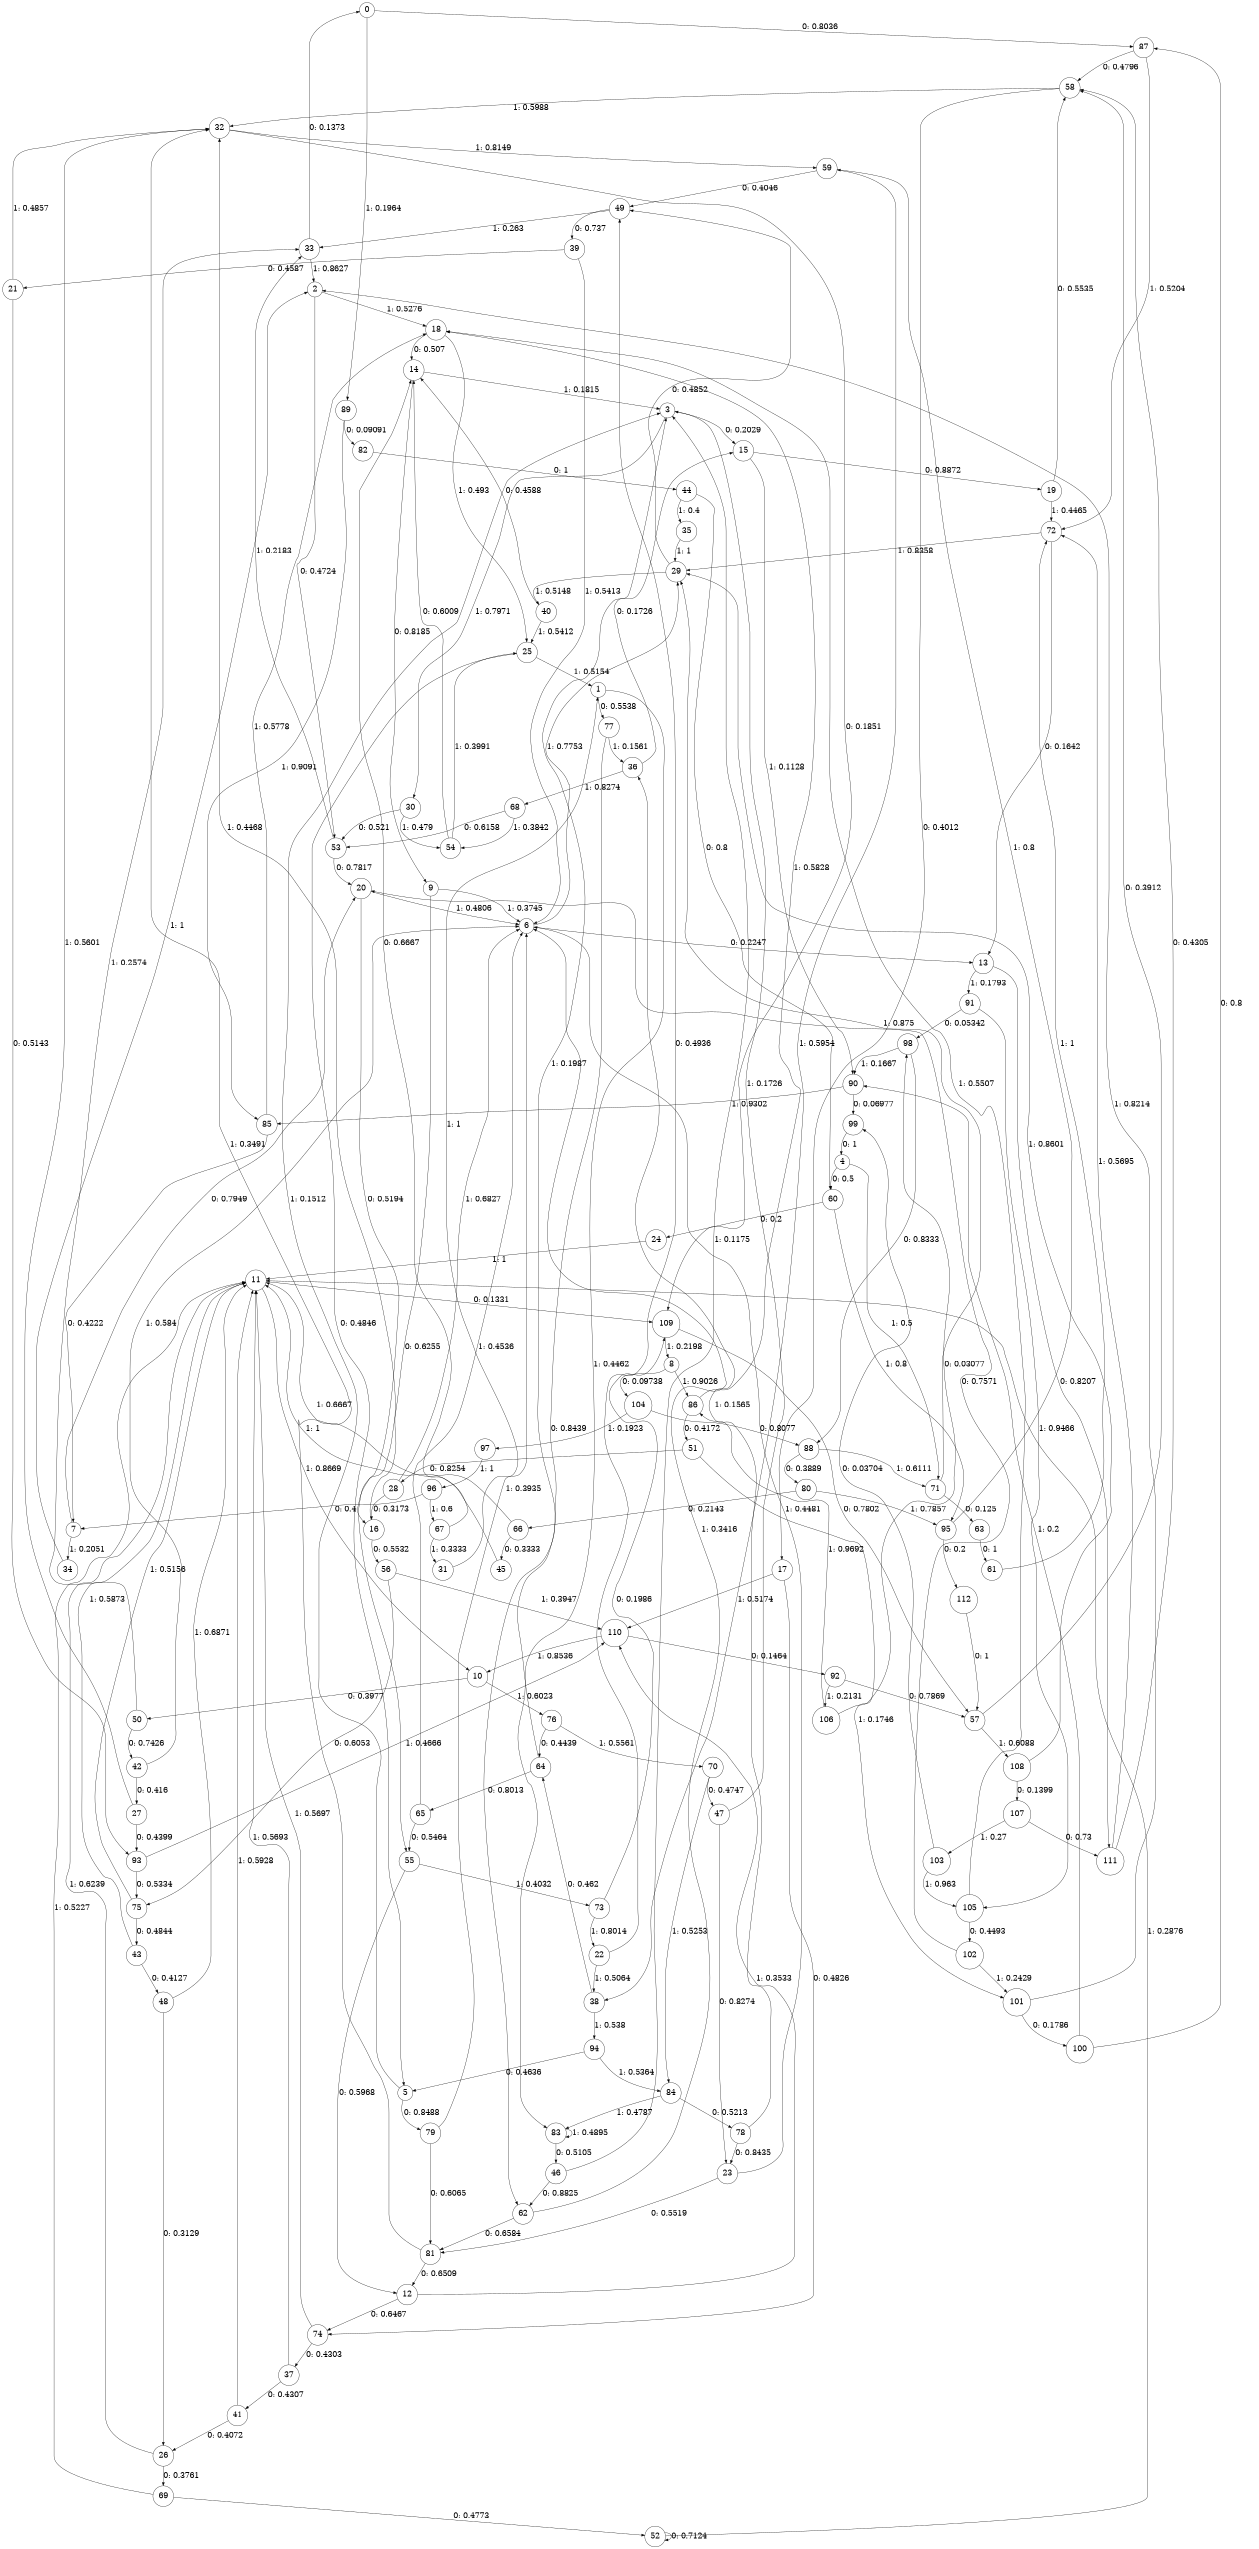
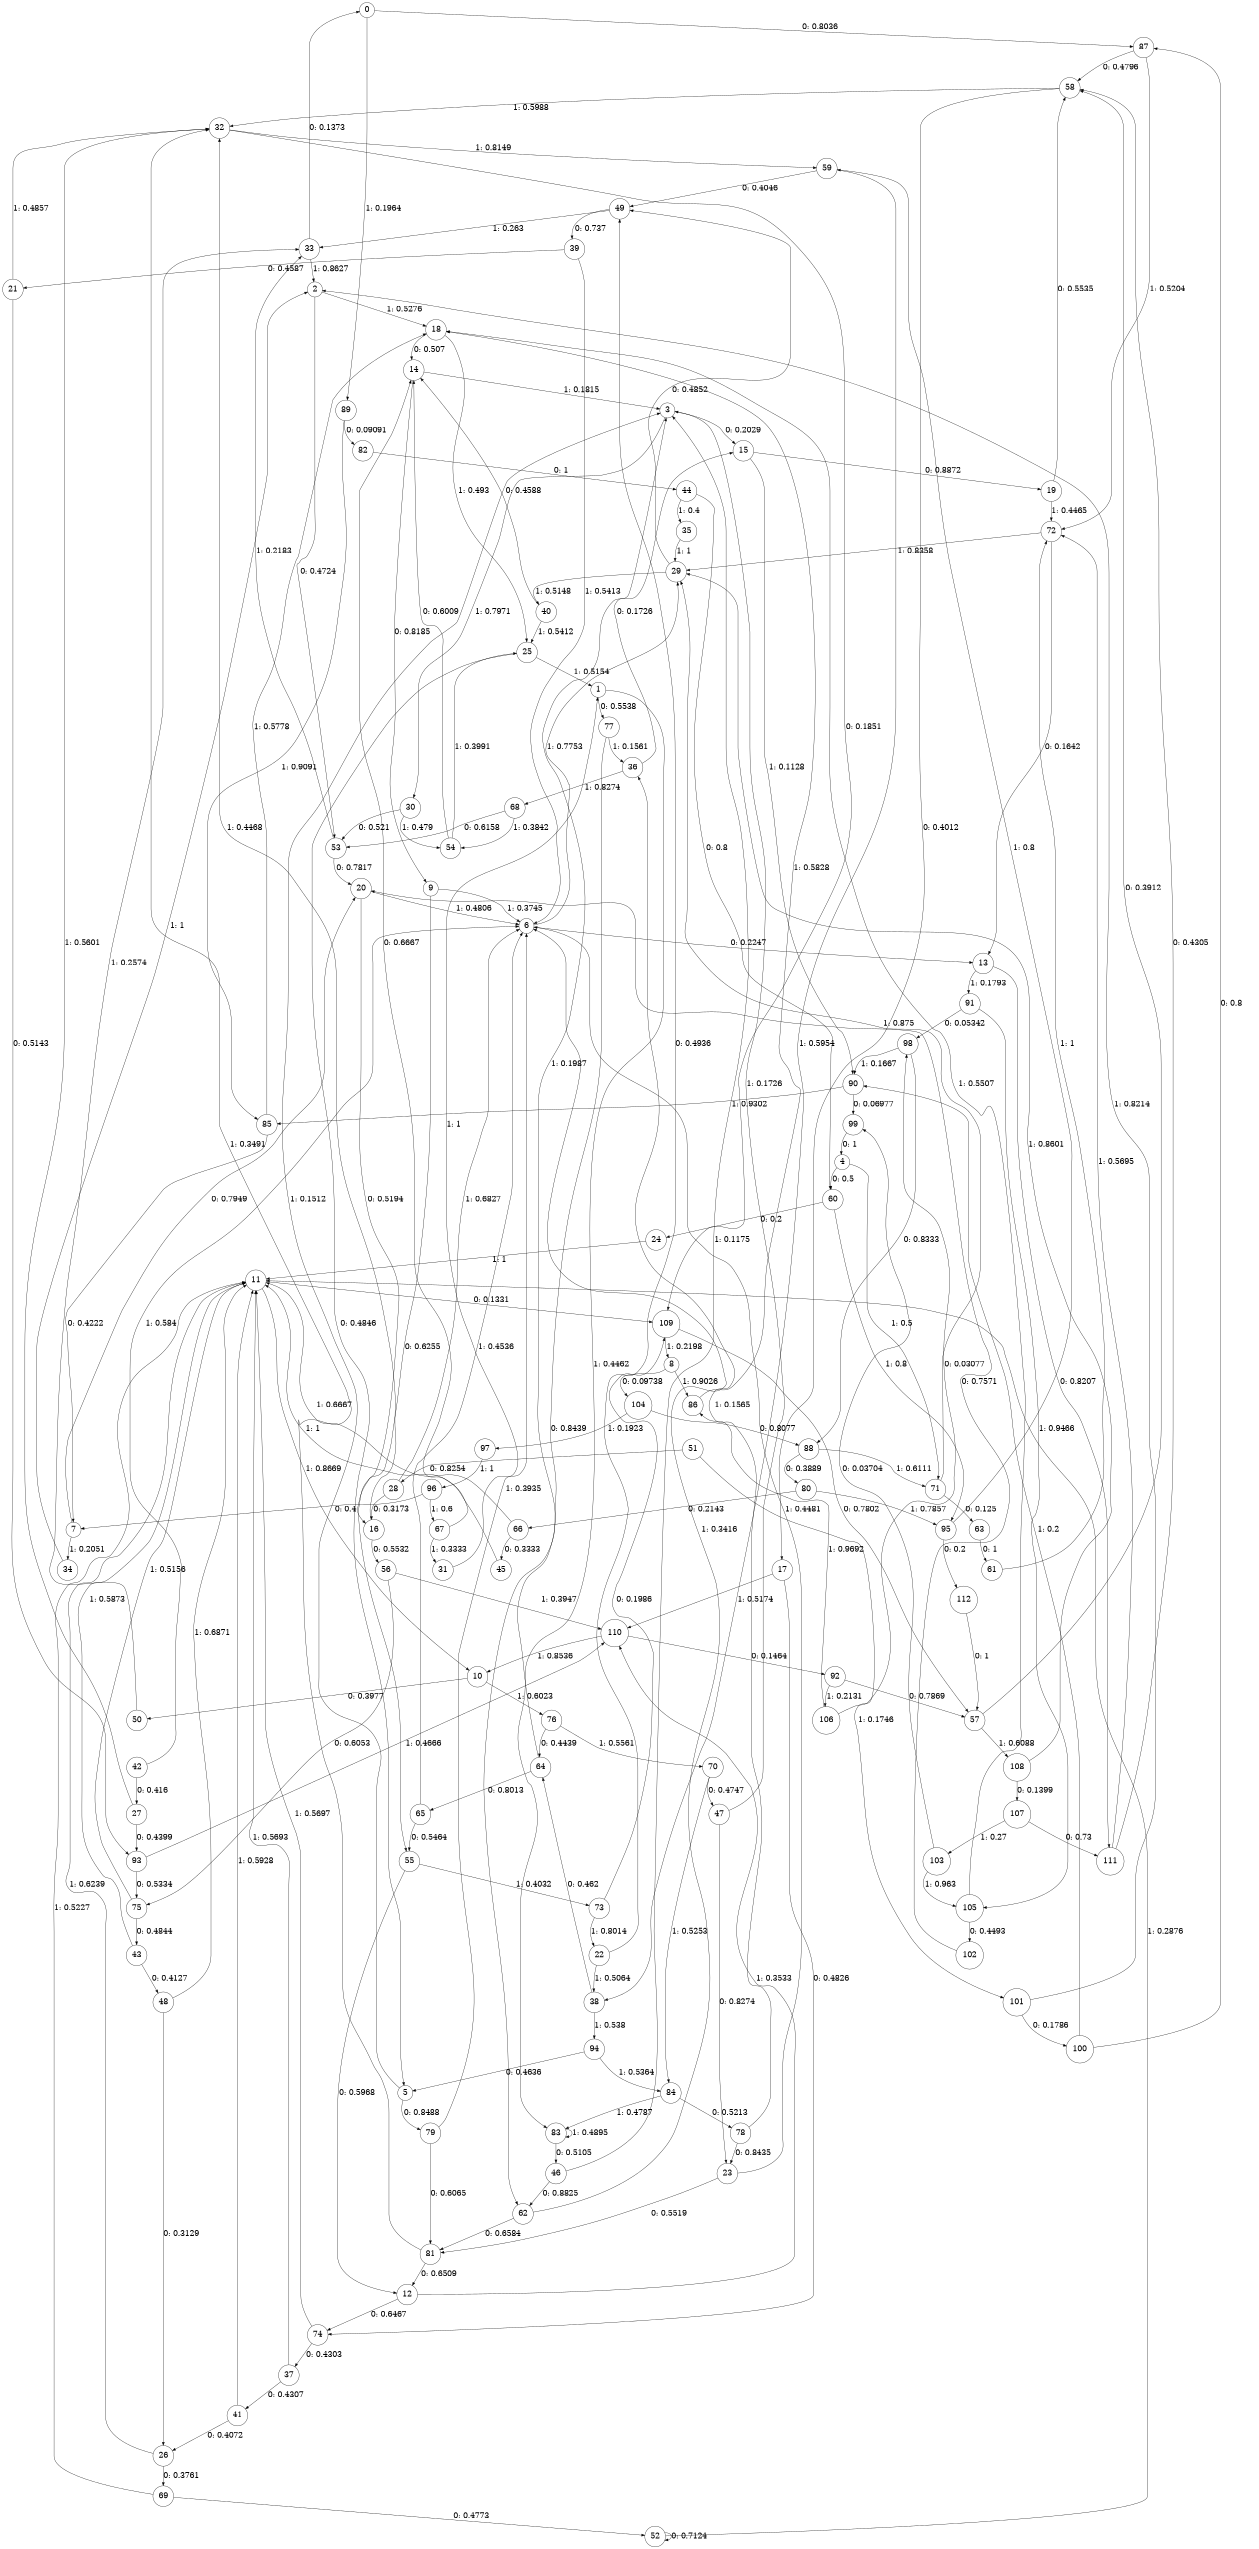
  digraph {
    node [fontsize=24 shape=circle]
    edge [fontsize=24]
    0
    87
    89
    58
    72
    82
    85
    32
    17
    29
    13
    44
    18
    7
    1
    77
    83
    36
    62
    46
    15
    68
    6
    81
    3
    2
    53
    20
    33
    14
    25
    16
    9
    5
    30
    19
    90
    54
    99
    4
    60
    71
    24
    95
    63
    11
    59
    112
    49
    40
    61
    79
    12
    111
    91
    98
    105
    39
    34
    56
    8
    104
    86
    88
    97
    51
    80
    96
    28
    101
    55
    73
    74
    110
    109
    22
    10
    50
    76
    42
    64
    70
    27
    65
    84
    47
    57
    108
    37
    92
    41
    106
    102
    75
    43
    38
    21
    93
    94
    23
    26
    69
    52
    31
    35
    78
    48
    45
    100
    107
    103
    66
    67
    0 -> 87 [label="0: 0.8036   "]
    0 -> 89 [label="1: 0.1964   "]
    87 -> 58 [label="0: 0.4796   "]
    87 -> 72 [label="1: 0.5204   "]
    89 -> 82 [label="0: 0.09091  "]
    89 -> 85 [label="1: 0.9091   "]
    58 -> 32 [label="1: 0.5988   "]
    58 -> 17 [label="0: 0.4012   "]
    72 -> 29 [label="1: 0.8358   "]
    72 -> 13 [label="0: 0.1642   "]
    82 -> 44 [label="0: 1        "]
    85 -> 18 [label="1: 0.5778   "]
    85 -> 7 [label="0: 0.4222   "]
    32 -> 59 [label="1: 0.8149   "]
    32 -> 109 [label="0: 0.1851   "]
    17 -> 74 [label="0: 0.4826   "]
    17 -> 110 [label="1: 0.5174   "]
    29 -> 49 [label="0: 0.4852   "]
    29 -> 40 [label="1: 0.5148   "]
    13 -> 111 [label="0: 0.8207   "]
    13 -> 91 [label="1: 0.1793   "]
    44 -> 60 [label="0: 0.8      "]
    44 -> 35 [label="1: 0.4      "]
    18 -> 14 [label="0: 0.507    "]
    18 -> 25 [label="1: 0.493    "]
    7 -> 20 [label="0: 0.7949   "]
    7 -> 34 [label="1: 0.2051   "]
    1 -> 77 [label="0: 0.5538   "]
    1 -> 83 [label="1: 0.4462   "]
    77 -> 36 [label="1: 0.1561   "]
    77 -> 62 [label="0: 0.8439   "]
    83 -> 83 [label="1: 0.4895   "]
    83 -> 46 [label="0: 0.5105   "]
    36 -> 15 [label="0: 0.1726   "]
    36 -> 68 [label="1: 0.8274   "]
    62 -> 6 [label="1: 0.3416   "]
    62 -> 81 [label="0: 0.6584   "]
    46 -> 62 [label="0: 0.8825   "]
    46 -> 3 [label="1: 0.1175   "]
    15 -> 19 [label="0: 0.8872   "]
    15 -> 90 [label="1: 0.1128   "]
    68 -> 53 [label="0: 0.6158   "]
    68 -> 54 [label="1: 0.3842   "]
    6 -> 29 [label="1: 0.7753   "]
    6 -> 13 [label="0: 0.2247   "]
    81 -> 32 [label="1: 0.3491   "]
    81 -> 12 [label="0: 0.6509   "]
    3 -> 15 [label="0: 0.2029   "]
    3 -> 30 [label="1: 0.7971   "]
    2 -> 18 [label="1: 0.5276   "]
    2 -> 53 [label="0: 0.4724   "]
    53 -> 20 [label="0: 0.7817   "]
    53 -> 33 [label="1: 0.2183   "]
    20 -> 6 [label="1: 0.4806   "]
    20 -> 16 [label="0: 0.5194   "]
    33 -> 0 [label="0: 0.1373   "]
    33 -> 2 [label="1: 0.8627   "]
    14 -> 3 [label="1: 0.1815   "]
    14 -> 9 [label="0: 0.8185   "]
    25 -> 1 [label="1: 0.5154   "]
    25 -> 5 [label="0: 0.4846   "]
    16 -> 32 [label="1: 0.4468   "]
    16 -> 56 [label="0: 0.5532   "]
    9 -> 6 [label="1: 0.3745   "]
    9 -> 55 [label="0: 0.6255   "]
    5 -> 3 [label="1: 0.1512   "]
    5 -> 79 [label="0: 0.8488   "]
    30 -> 53 [label="0: 0.521    "]
    30 -> 54 [label="1: 0.479    "]
    19 -> 58 [label="0: 0.5535   "]
    19 -> 72 [label="1: 0.4465   "]
    90 -> 85 [label="1: 0.9302   "]
    90 -> 99 [label="0: 0.06977  "]
    54 -> 14 [label="0: 0.6009   "]
    54 -> 25 [label="1: 0.3991   "]
    99 -> 4 [label="0: 1        "]
    4 -> 60 [label="0: 0.5      "]
    4 -> 71 [label="1: 0.5      "]
    60 -> 24 [label="0: 0.2      "]
    60 -> 95 [label="1: 0.8      "]
    71 -> 29 [label="1: 0.875    "]
    71 -> 63 [label="0: 0.125    "]
    24 -> 11 [label="1: 1        "]
    95 -> 59 [label="1: 0.8      "]
    95 -> 112 [label="0: 0.2      "]
    63 -> 61 [label="0: 1        "]
    11 -> 109 [label="0: 0.1331   "]
    11 -> 10 [label="1: 0.8669   "]
    59 -> 49 [label="0: 0.4046   "]
    59 -> 38 [label="1: 0.5954   "]
    112 -> 57 [label="0: 1        "]
    49 -> 33 [label="1: 0.263    "]
    49 -> 39 [label="0: 0.737    "]
    40 -> 14 [label="0: 0.4588   "]
    40 -> 25 [label="1: 0.5412   "]
    61 -> 72 [label="1: 1        "]
    79 -> 6 [label="1: 0.3935   "]
    79 -> 81 [label="0: 0.6065   "]
    12 -> 74 [label="0: 0.6467   "]
    12 -> 110 [label="1: 0.3533   "]
    111 -> 58 [label="0: 0.4305   "]
    111 -> 72 [label="1: 0.5695   "]
    91 -> 98 [label="0: 0.05342  "]
    91 -> 105 [label="1: 0.9466   "]
    98 -> 90 [label="1: 0.1667   "]
    98 -> 88 [label="0: 0.8333   "]
    105 -> 18 [label="1: 0.5507   "]
    105 -> 102 [label="0: 0.4493   "]
    39 -> 6 [label="1: 0.5413   "]
    39 -> 21 [label="0: 0.4587   "]
    34 -> 2 [label="1: 1        "]
    56 -> 110 [label="1: 0.3947   "]
    56 -> 75 [label="0: 0.6053   "]
    8 -> 104 [label="0: 0.09738  "]
    8 -> 86 [label="1: 0.9026   "]
    104 -> 88 [label="0: 0.8077   "]
    104 -> 97 [label="1: 0.1923   "]
    86 -> 18 [label="1: 0.5828   "]
-   86 -> 51 [label="0: 0.4172   "]
    88 -> 71 [label="1: 0.6111   "]
    88 -> 80 [label="0: 0.3889   "]
    97 -> 96 [label="1: 1        "]
    51 -> 28 [label="0: 0.8254   "]
    51 -> 101 [label="1: 0.1746   "]
    80 -> 95 [label="1: 0.7857   "]
    80 -> 66 [label="0: 0.2143   "]
    96 -> 7 [label="0: 0.4      "]
    96 -> 67 [label="1: 0.6      "]
    28 -> 6 [label="1: 0.6827   "]
    28 -> 16 [label="0: 0.3173   "]
    101 -> 2 [label="1: 0.8214   "]
    101 -> 100 [label="0: 0.1786   "]
    55 -> 12 [label="0: 0.5968   "]
    55 -> 73 [label="1: 0.4032   "]
    73 -> 109 [label="0: 0.1986   "]
    73 -> 22 [label="1: 0.8014   "]
    74 -> 11 [label="1: 0.5697   "]
    74 -> 37 [label="0: 0.4303   "]
    110 -> 10 [label="1: 0.8536   "]
    110 -> 92 [label="0: 0.1464   "]
    109 -> 8 [label="1: 0.2198   "]
    109 -> 57 [label="0: 0.7802   "]
    22 -> 49 [label="0: 0.4936   "]
    22 -> 38 [label="1: 0.5064   "]
    10 -> 50 [label="0: 0.3977   "]
    10 -> 76 [label="1: 0.6023   "]
    50 -> 33 [label="1: 0.2574   "]
-   50 -> 42 [label="0: 0.7426   "]
    76 -> 64 [label="0: 0.4439   "]
    76 -> 70 [label="1: 0.5561   "]
    42 -> 6 [label="1: 0.584    "]
    42 -> 27 [label="0: 0.416    "]
    64 -> 3 [label="1: 0.1987   "]
    64 -> 65 [label="0: 0.8013   "]
    70 -> 84 [label="1: 0.5253   "]
    70 -> 47 [label="0: 0.4747   "]
    27 -> 32 [label="1: 0.5601   "]
    27 -> 93 [label="0: 0.4399   "]
    65 -> 6 [label="1: 0.4536   "]
    65 -> 55 [label="0: 0.5464   "]
    84 -> 83 [label="1: 0.4787   "]
    84 -> 78 [label="0: 0.5213   "]
    47 -> 3 [label="1: 0.1726   "]
    47 -> 23 [label="0: 0.8274   "]
    57 -> 58 [label="0: 0.3912   "]
    57 -> 108 [label="1: 0.6088   "]
    108 -> 29 [label="1: 0.8601   "]
    108 -> 107 [label="0: 0.1399   "]
    37 -> 11 [label="1: 0.5693   "]
    37 -> 41 [label="0: 0.4307   "]
    92 -> 57 [label="0: 0.7869   "]
    92 -> 106 [label="1: 0.2131   "]
    41 -> 11 [label="1: 0.5928   "]
    41 -> 26 [label="0: 0.4072   "]
    106 -> 98 [label="0: 0.03077  "]
    106 -> 86 [label="1: 0.9692   "]
    102 -> 20 [label="0: 0.7571   "]
-   102 -> 101 [label="1: 0.2429   "]
    75 -> 11 [label="1: 0.5156   "]
    75 -> 43 [label="0: 0.4844   "]
    43 -> 11 [label="1: 0.5873   "]
    43 -> 48 [label="0: 0.4127   "]
    38 -> 64 [label="0: 0.462    "]
    38 -> 94 [label="1: 0.538    "]
    21 -> 32 [label="1: 0.4857   "]
    21 -> 93 [label="0: 0.5143   "]
    93 -> 110 [label="1: 0.4666   "]
    93 -> 75 [label="0: 0.5334   "]
    94 -> 5 [label="0: 0.4636   "]
    94 -> 84 [label="1: 0.5364   "]
    23 -> 6 [label="1: 0.4481   "]
    23 -> 81 [label="0: 0.5519   "]
    26 -> 11 [label="1: 0.6239   "]
    26 -> 69 [label="0: 0.3761   "]
    69 -> 11 [label="1: 0.5227   "]
    69 -> 52 [label="0: 0.4773   "]
    52 -> 11 [label="1: 0.2876   "]
    52 -> 52 [label="0: 0.7124   "]
    31 -> 1 [label="1: 1        "]
    35 -> 29 [label="1: 1        "]
    78 -> 36 [label="1: 0.1565   "]
    78 -> 23 [label="0: 0.8435   "]
    48 -> 11 [label="1: 0.6871   "]
    48 -> 26 [label="0: 0.3129   "]
    45 -> 11 [label="1: 1        "]
    100 -> 87 [label="0: 0.8      "]
    100 -> 90 [label="1: 0.2      "]
    107 -> 111 [label="0: 0.73     "]
    107 -> 103 [label="1: 0.27     "]
    103 -> 99 [label="0: 0.03704  "]
    103 -> 105 [label="1: 0.963    "]
    66 -> 11 [label="1: 0.6667   "]
    66 -> 45 [label="0: 0.3333   "]
    67 -> 14 [label="0: 0.6667   "]
    67 -> 31 [label="1: 0.3333   "]
  }
